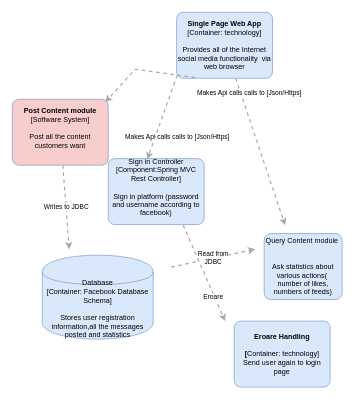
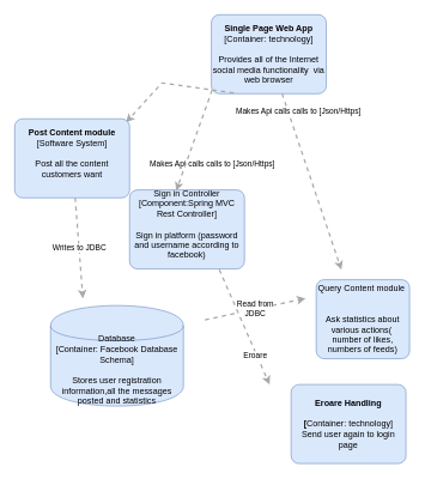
  <mxCell id="0" />
  <mxCell id="1" parent="0" />
  <mxCell id="2" value="&lt;b&gt;Single Page Web App&lt;/b&gt;&lt;br&gt;&lt;div&gt;[Container:&amp;nbsp;&lt;span&gt;technology&lt;/span&gt;&lt;span&gt;]&lt;/span&gt;&lt;/div&gt;&lt;br&gt;&lt;div&gt;Provides all of the Internet social media functionality&amp;nbsp; via web browser&lt;br&gt;&lt;/div&gt;" style="rounded=1;whiteSpace=wrap;html=1;labelBackgroundColor=none;fillColor=#dae8fc;fontColor=#000000;align=center;arcSize=10;strokeColor=#6c8ebf;points=[[0.25,0,0],[0.5,0,0],[0.75,0,0],[1,0.25,0],[1,0.5,0],[1,0.75,0],[0.75,1,0],[0.5,1,0],[0.25,1,0],[0,0.75,0],[0,0.5,0],[0,0.25,0]];" vertex="1" parent="1"><mxGeometry x="294" y="20" width="160" height="110.0" as="geometry" /></mxCell>
  <mxCell id="3" value="Makes Api calls calls to [Json/Https]" style="edgeStyle=none;rounded=0;html=1;jettySize=auto;orthogonalLoop=1;strokeColor=#A8A8A8;strokeWidth=2;fontColor=#000000;jumpStyle=none;dashed=1;" edge="1" parent="1" source="2"><mxGeometry x="-0.522" y="-123" width="200" relative="1" as="geometry"><mxPoint x="489" y="85" as="sourcePoint" /><mxPoint x="475" y="375" as="targetPoint" /><mxPoint x="-1" as="offset" /></mxGeometry></mxCell>
  <mxCell id="4" value="&lt;div&gt;Sign in Controller&lt;/div&gt;&lt;div&gt;[Component:Spring MVC Rest Controller]&lt;/div&gt;&lt;div&gt;&lt;br&gt;&lt;/div&gt;&lt;div&gt;Sign in platform (password and username according to facebook)&lt;br&gt;&lt;/div&gt;&lt;div&gt;&lt;br&gt;&lt;/div&gt;" style="rounded=1;whiteSpace=wrap;html=1;labelBackgroundColor=none;fillColor=#dae8fc;fontColor=#000000;align=center;arcSize=10;strokeColor=#6c8ebf;points=[[0.25,0,0],[0.5,0,0],[0.75,0,0],[1,0.25,0],[1,0.5,0],[1,0.75,0],[0.75,1,0],[0.5,1,0],[0.25,1,0],[0,0.75,0],[0,0.5,0],[0,0.25,0]];" vertex="1" parent="1"><mxGeometry x="180" y="264" width="160" height="110.0" as="geometry" /></mxCell>
  <mxCell id="5" value="&lt;div&gt;Query Content module&amp;nbsp; &lt;br&gt;&lt;/div&gt;&lt;div&gt;&lt;br&gt;&lt;/div&gt;&lt;div&gt;&lt;br&gt;&lt;/div&gt;&lt;div&gt;Ask statistics about various actions(&amp;nbsp; number of likes, numbers of feeds) &lt;br&gt;&lt;/div&gt;" style="rounded=1;whiteSpace=wrap;html=1;labelBackgroundColor=none;fillColor=#dae8fc;fontColor=#000000;align=center;arcSize=10;strokeColor=#6c8ebf;points=[[0.25,0,0],[0.5,0,0],[0.75,0,0],[1,0.25,0],[1,0.5,0],[1,0.75,0],[0.75,1,0],[0.5,1,0],[0.25,1,0],[0,0.75,0],[0,0.5,0],[0,0.25,0]];" vertex="1" parent="1"><mxGeometry x="440" y="389" width="130" height="110.0" as="geometry" /></mxCell>
  <mxCell id="6" value="Makes Api calls calls to [Json/Https]" style="edgeStyle=none;rounded=0;html=1;jettySize=auto;orthogonalLoop=1;strokeColor=#A8A8A8;strokeWidth=2;fontColor=#000000;jumpStyle=none;dashed=1;" edge="1" parent="1"><mxGeometry x="-1" y="124" width="200" relative="1" as="geometry"><mxPoint x="295" y="125" as="sourcePoint" /><mxPoint x="245" y="265" as="targetPoint" /><mxPoint x="3" y="-12" as="offset" /></mxGeometry></mxCell>
  <mxCell id="7" value="" style="edgeStyle=none;rounded=0;html=1;jettySize=auto;orthogonalLoop=1;strokeColor=#A8A8A8;strokeWidth=2;fontColor=#000000;jumpStyle=none;dashed=1;exitX=0.194;exitY=0.991;exitDx=0;exitDy=0;exitPerimeter=0;" edge="1" parent="1" source="2"><mxGeometry width="200" relative="1" as="geometry"><mxPoint x="345" y="115" as="sourcePoint" /><mxPoint x="175" y="170" as="targetPoint" /><Array as="points"><mxPoint x="225" y="115" /></Array></mxGeometry></mxCell>
- <mxCell id="8" value="&lt;b&gt;Post Content module&lt;/b&gt;&lt;br&gt;&lt;div&gt;[Software System]&lt;/div&gt;&lt;div&gt;&lt;br&gt;&lt;/div&gt;&lt;div&gt;Post all the content customers want&lt;br&gt;&lt;/div&gt;&lt;div&gt;&lt;br&gt;&lt;/div&gt;" style="rounded=1;whiteSpace=wrap;html=1;labelBackgroundColor=none;fillColor=#f8cecc;fontColor=#000000;align=center;arcSize=10;strokeColor=#6c8ebf;points=[[0.25,0,0],[0.5,0,0],[0.75,0,0],[1,0.25,0],[1,0.5,0],[1,0.75,0],[0.75,1,0],[0.5,1,0],[0.25,1,0],[0,0.75,0],[0,0.5,0],[0,0.25,0]];" vertex="1" parent="1"><mxGeometry x="20" y="165" width="160" height="110.0" as="geometry" /></mxCell>
+ <mxCell id="8" value="&lt;b&gt;Post Content module&lt;/b&gt;&lt;br&gt;&lt;div&gt;[Software System]&lt;/div&gt;&lt;div&gt;&lt;br&gt;&lt;/div&gt;&lt;div&gt;Post all the content customers want&lt;br&gt;&lt;/div&gt;&lt;div&gt;&lt;br&gt;&lt;/div&gt;" style="rounded=1;whiteSpace=wrap;html=1;labelBackgroundColor=none;fillColor=#dae8fc;fontColor=#000000;align=center;arcSize=10;strokeColor=#6c8ebf;points=[[0.25,0,0],[0.5,0,0],[0.75,0,0],[1,0.25,0],[1,0.5,0],[1,0.75,0],[0.75,1,0],[0.5,1,0],[0.25,1,0],[0,0.75,0],[0,0.5,0],[0,0.25,0]];" vertex="1" parent="1"><mxGeometry x="20" y="165" width="160" height="110.0" as="geometry" /></mxCell>
  <mxCell id="9" value="&lt;span&gt;Database&lt;/span&gt;&lt;div&gt;[Container: Facebook Database Schema]&lt;/div&gt;&lt;div&gt;&lt;br&gt;&lt;/div&gt;&lt;div&gt;Stores user registration information,all the messages posted and statistics&lt;br&gt;&lt;/div&gt;" style="shape=cylinder;whiteSpace=wrap;html=1;boundedLbl=1;rounded=0;labelBackgroundColor=none;fillColor=#dae8fc;fontSize=12;fontColor=#000000;align=center;strokeColor=#6c8ebf;points=[[0.5,0,0],[1,0.25,0],[1,0.5,0],[1,0.75,0],[0.5,1,0],[0,0.75,0],[0,0.5,0],[0,0.25,0]];" vertex="1" parent="1"><mxGeometry x="70" y="425" width="185" height="140" as="geometry" /></mxCell>
  <mxCell id="10" value="Writes to JDBC" style="edgeStyle=none;rounded=0;html=1;jettySize=auto;orthogonalLoop=1;strokeColor=#A8A8A8;strokeWidth=2;fontColor=#000000;jumpStyle=none;dashed=1;" edge="1" parent="1" source="8"><mxGeometry width="200" relative="1" as="geometry"><mxPoint x="415" y="355" as="sourcePoint" /><mxPoint x="115" y="415" as="targetPoint" /></mxGeometry></mxCell>
  <mxCell id="11" value="&lt;div&gt;Read from&lt;/div&gt;&lt;div&gt;JDBC &lt;br&gt; &lt;/div&gt;" style="edgeStyle=none;rounded=0;html=1;jettySize=auto;orthogonalLoop=1;strokeColor=#A8A8A8;strokeWidth=2;fontColor=#000000;jumpStyle=none;dashed=1;" edge="1" parent="1"><mxGeometry width="200" relative="1" as="geometry"><mxPoint x="285" y="445" as="sourcePoint" /><mxPoint x="425" y="415" as="targetPoint" /></mxGeometry></mxCell>
  <mxCell id="12" value="Eroare" style="edgeStyle=none;rounded=0;html=1;jettySize=auto;orthogonalLoop=1;strokeColor=#A8A8A8;strokeWidth=2;fontColor=#000000;jumpStyle=none;dashed=1;" edge="1" parent="1"><mxGeometry x="0.488" y="-2" width="200" relative="1" as="geometry"><mxPoint x="305" y="375" as="sourcePoint" /><mxPoint x="375" y="535" as="targetPoint" /><mxPoint as="offset" /></mxGeometry></mxCell>
- <mxCell id="13" value="&lt;div&gt;&lt;span&gt;&lt;b&gt;Eroare Handling&lt;br&gt;&lt;/b&gt;&lt;/span&gt;&lt;/div&gt;&lt;div&gt;&lt;span&gt;&lt;b&gt;&lt;br&gt;&lt;/b&gt;&lt;/span&gt;&lt;/div&gt;&lt;div&gt;&lt;span&gt;&lt;b&gt;[&lt;/b&gt;&lt;/span&gt;Container:&amp;nbsp;&lt;span&gt;technology&lt;/span&gt;&lt;span&gt;]&lt;/span&gt;&lt;/div&gt;&lt;div&gt;Send user again to login page&lt;br&gt;&lt;/div&gt;" style="rounded=1;whiteSpace=wrap;html=1;labelBackgroundColor=none;fillColor=#dae8fc;fontColor=#000000;align=center;arcSize=10;strokeColor=#6c8ebf;points=[[0.25,0,0],[0.5,0,0],[0.75,0,0],[1,0.25,0],[1,0.5,0],[1,0.75,0],[0.75,1,0],[0.5,1,0],[0.25,1,0],[0,0.75,0],[0,0.5,0],[0,0.25,0]];" vertex="1" parent="1"><mxGeometry x="390" y="535" width="160" height="110.0" as="geometry" /></mxCell>
+ <mxCell id="13" value="&lt;div&gt;&lt;span&gt;&lt;b&gt;Eroare Handling&lt;br&gt;&lt;/b&gt;&lt;/span&gt;&lt;/div&gt;&lt;div&gt;&lt;span&gt;&lt;b&gt;&lt;br&gt;&lt;/b&gt;&lt;/span&gt;&lt;/div&gt;&lt;div&gt;&lt;span&gt;&lt;b&gt;[&lt;/b&gt;&lt;/span&gt;Container:&amp;nbsp;&lt;span&gt;technology&lt;/span&gt;&lt;span&gt;]&lt;/span&gt;&lt;/div&gt;&lt;div&gt;Send user again to login page&lt;br&gt;&lt;/div&gt;" style="rounded=1;whiteSpace=wrap;html=1;labelBackgroundColor=none;fillColor=#dae8fc;fontColor=#000000;align=center;arcSize=10;strokeColor=#6c8ebf;points=[[0.25,0,0],[0.5,0,0],[0.75,0,0],[1,0.25,0],[1,0.5,0],[1,0.75,0],[0.75,1,0],[0.5,1,0],[0.25,1,0],[0,0.75,0],[0,0.5,0],[0,0.25,0]];" vertex="1" parent="1"><mxGeometry x="405" y="535" width="160" height="110.0" as="geometry" /></mxCell>
